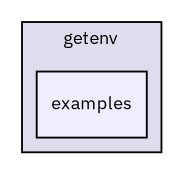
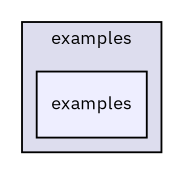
  digraph {
    compound=true
    fontname="IBM Plex Sans"
    n1 [fillcolor="#eeeeff" fontname="IBM Plex Sans" fontsize=10 label=examples pencolor=black shape=box style=filled]
    subgraph cluster_1 {
      bgcolor="#ddddee"
      fontsize=10
-     label=getenv
+     label=examples
      pencolor=black
      n1
    }
  }
